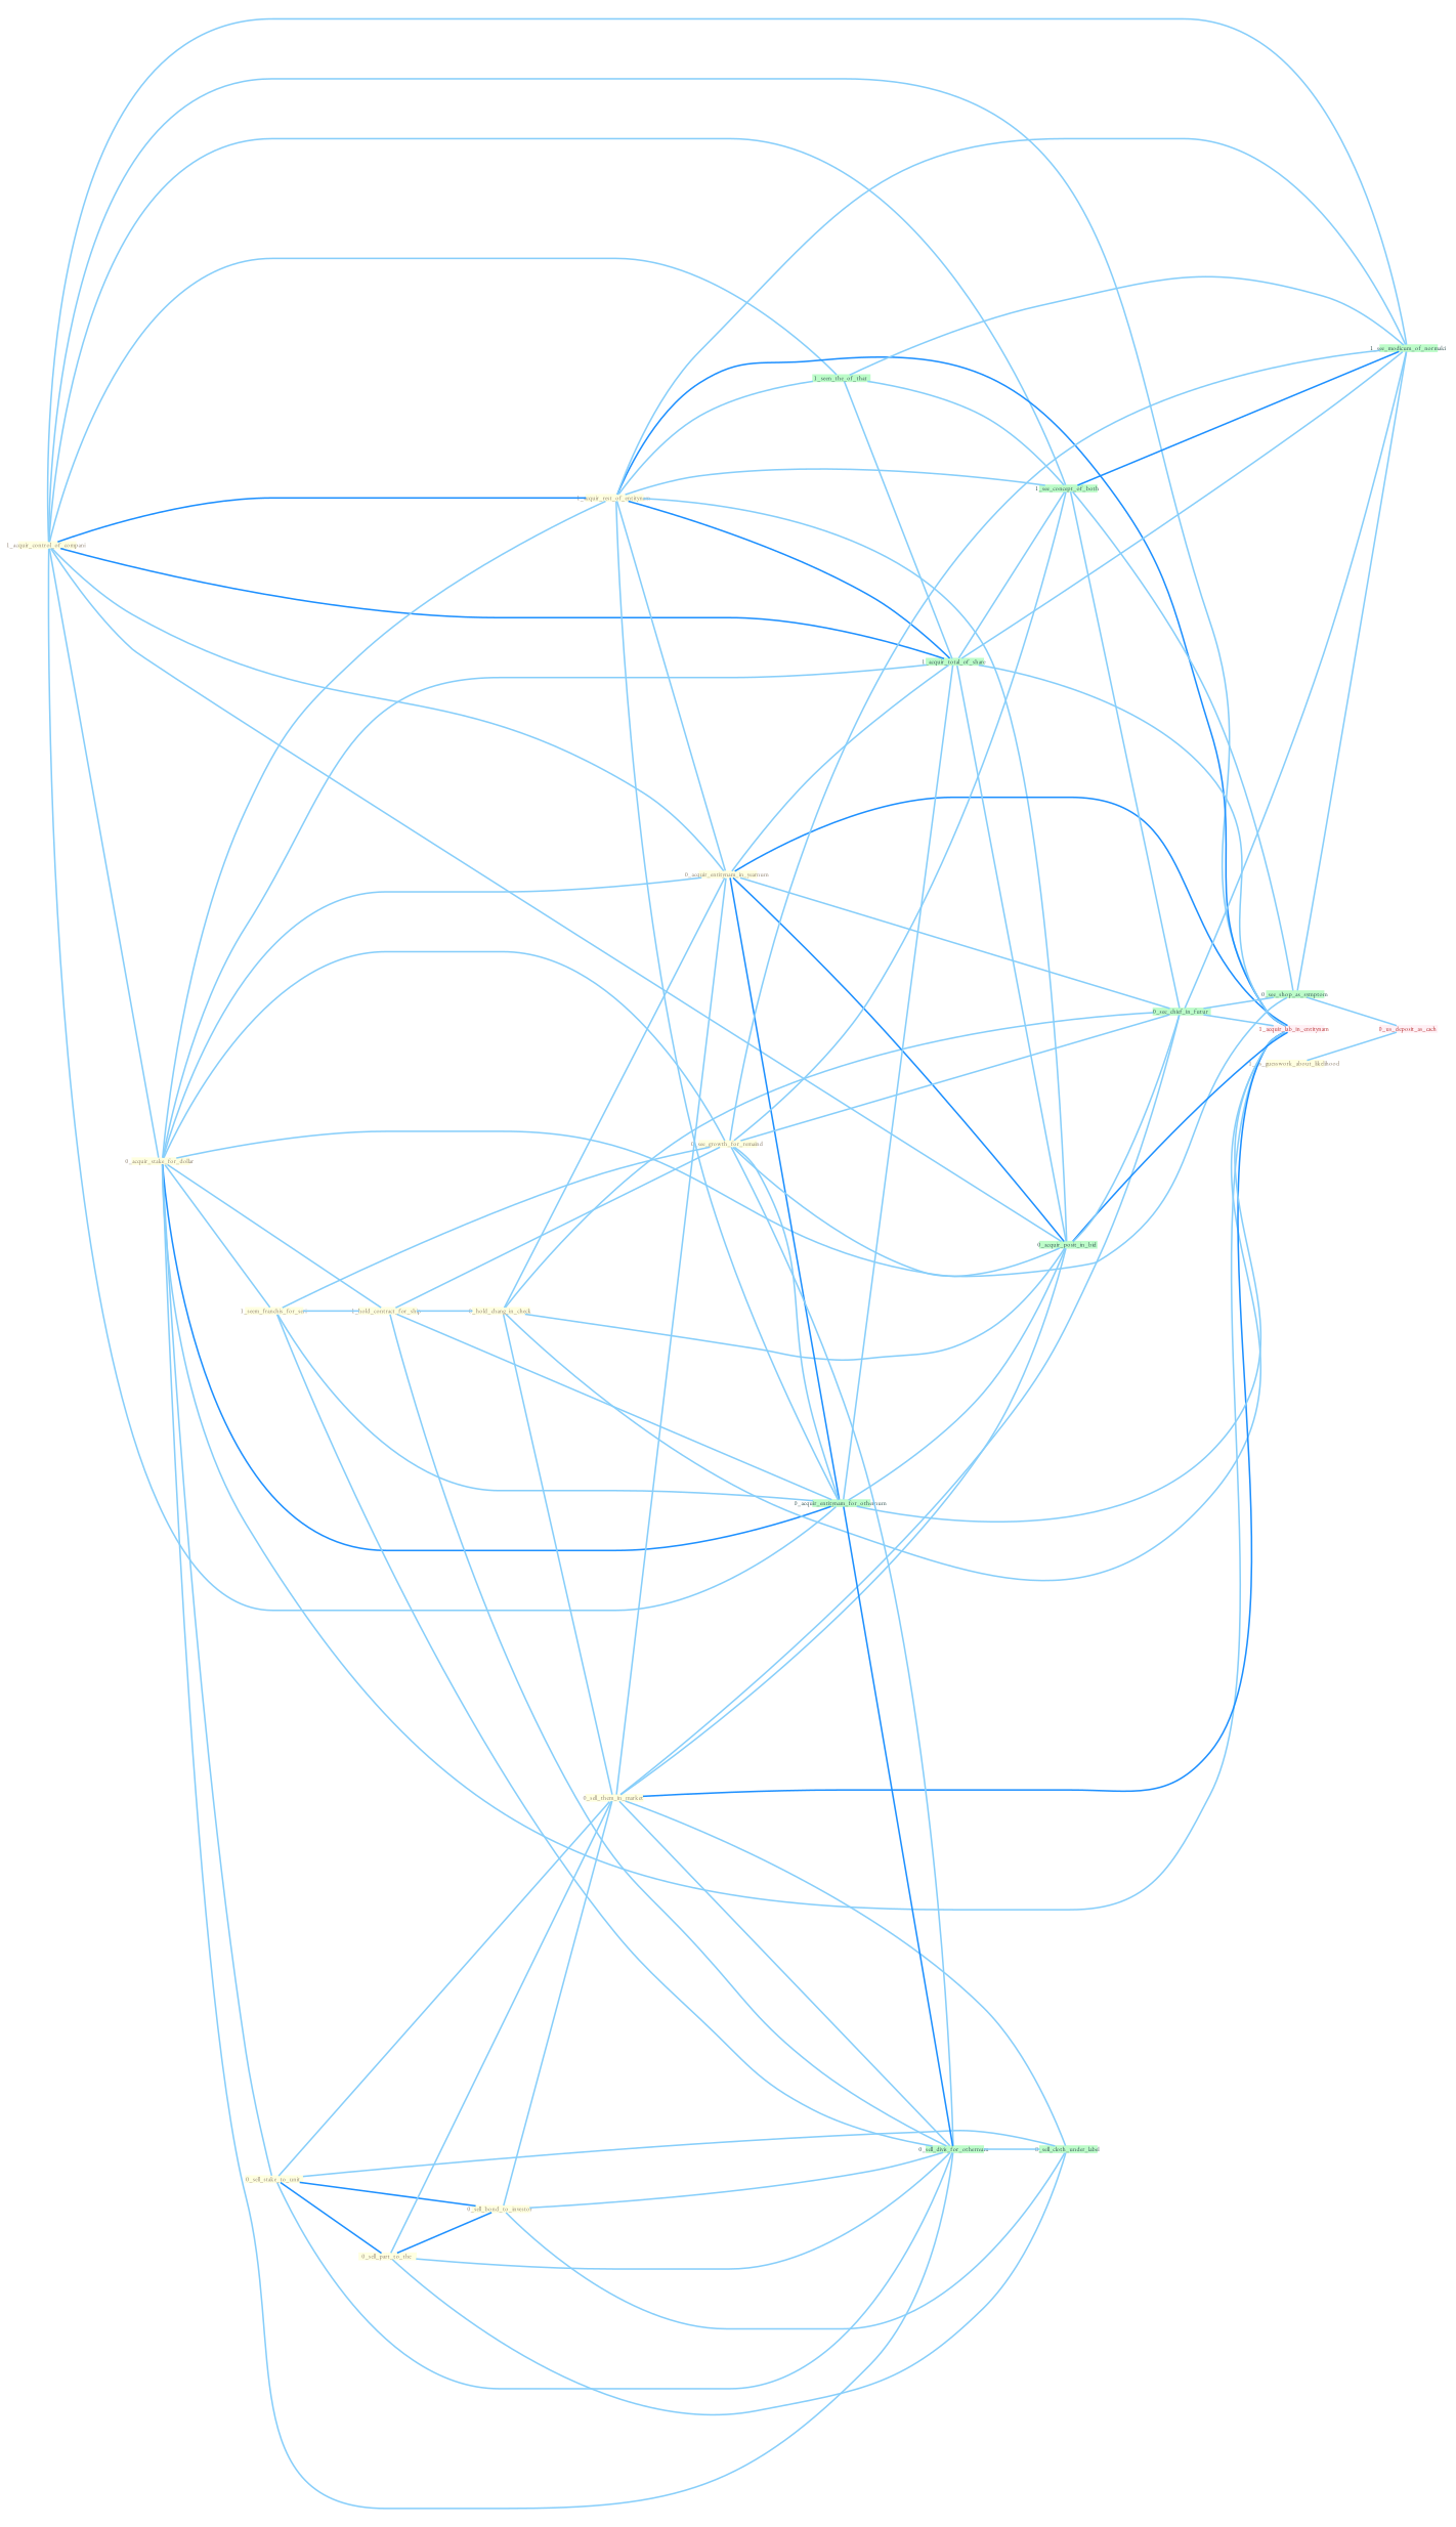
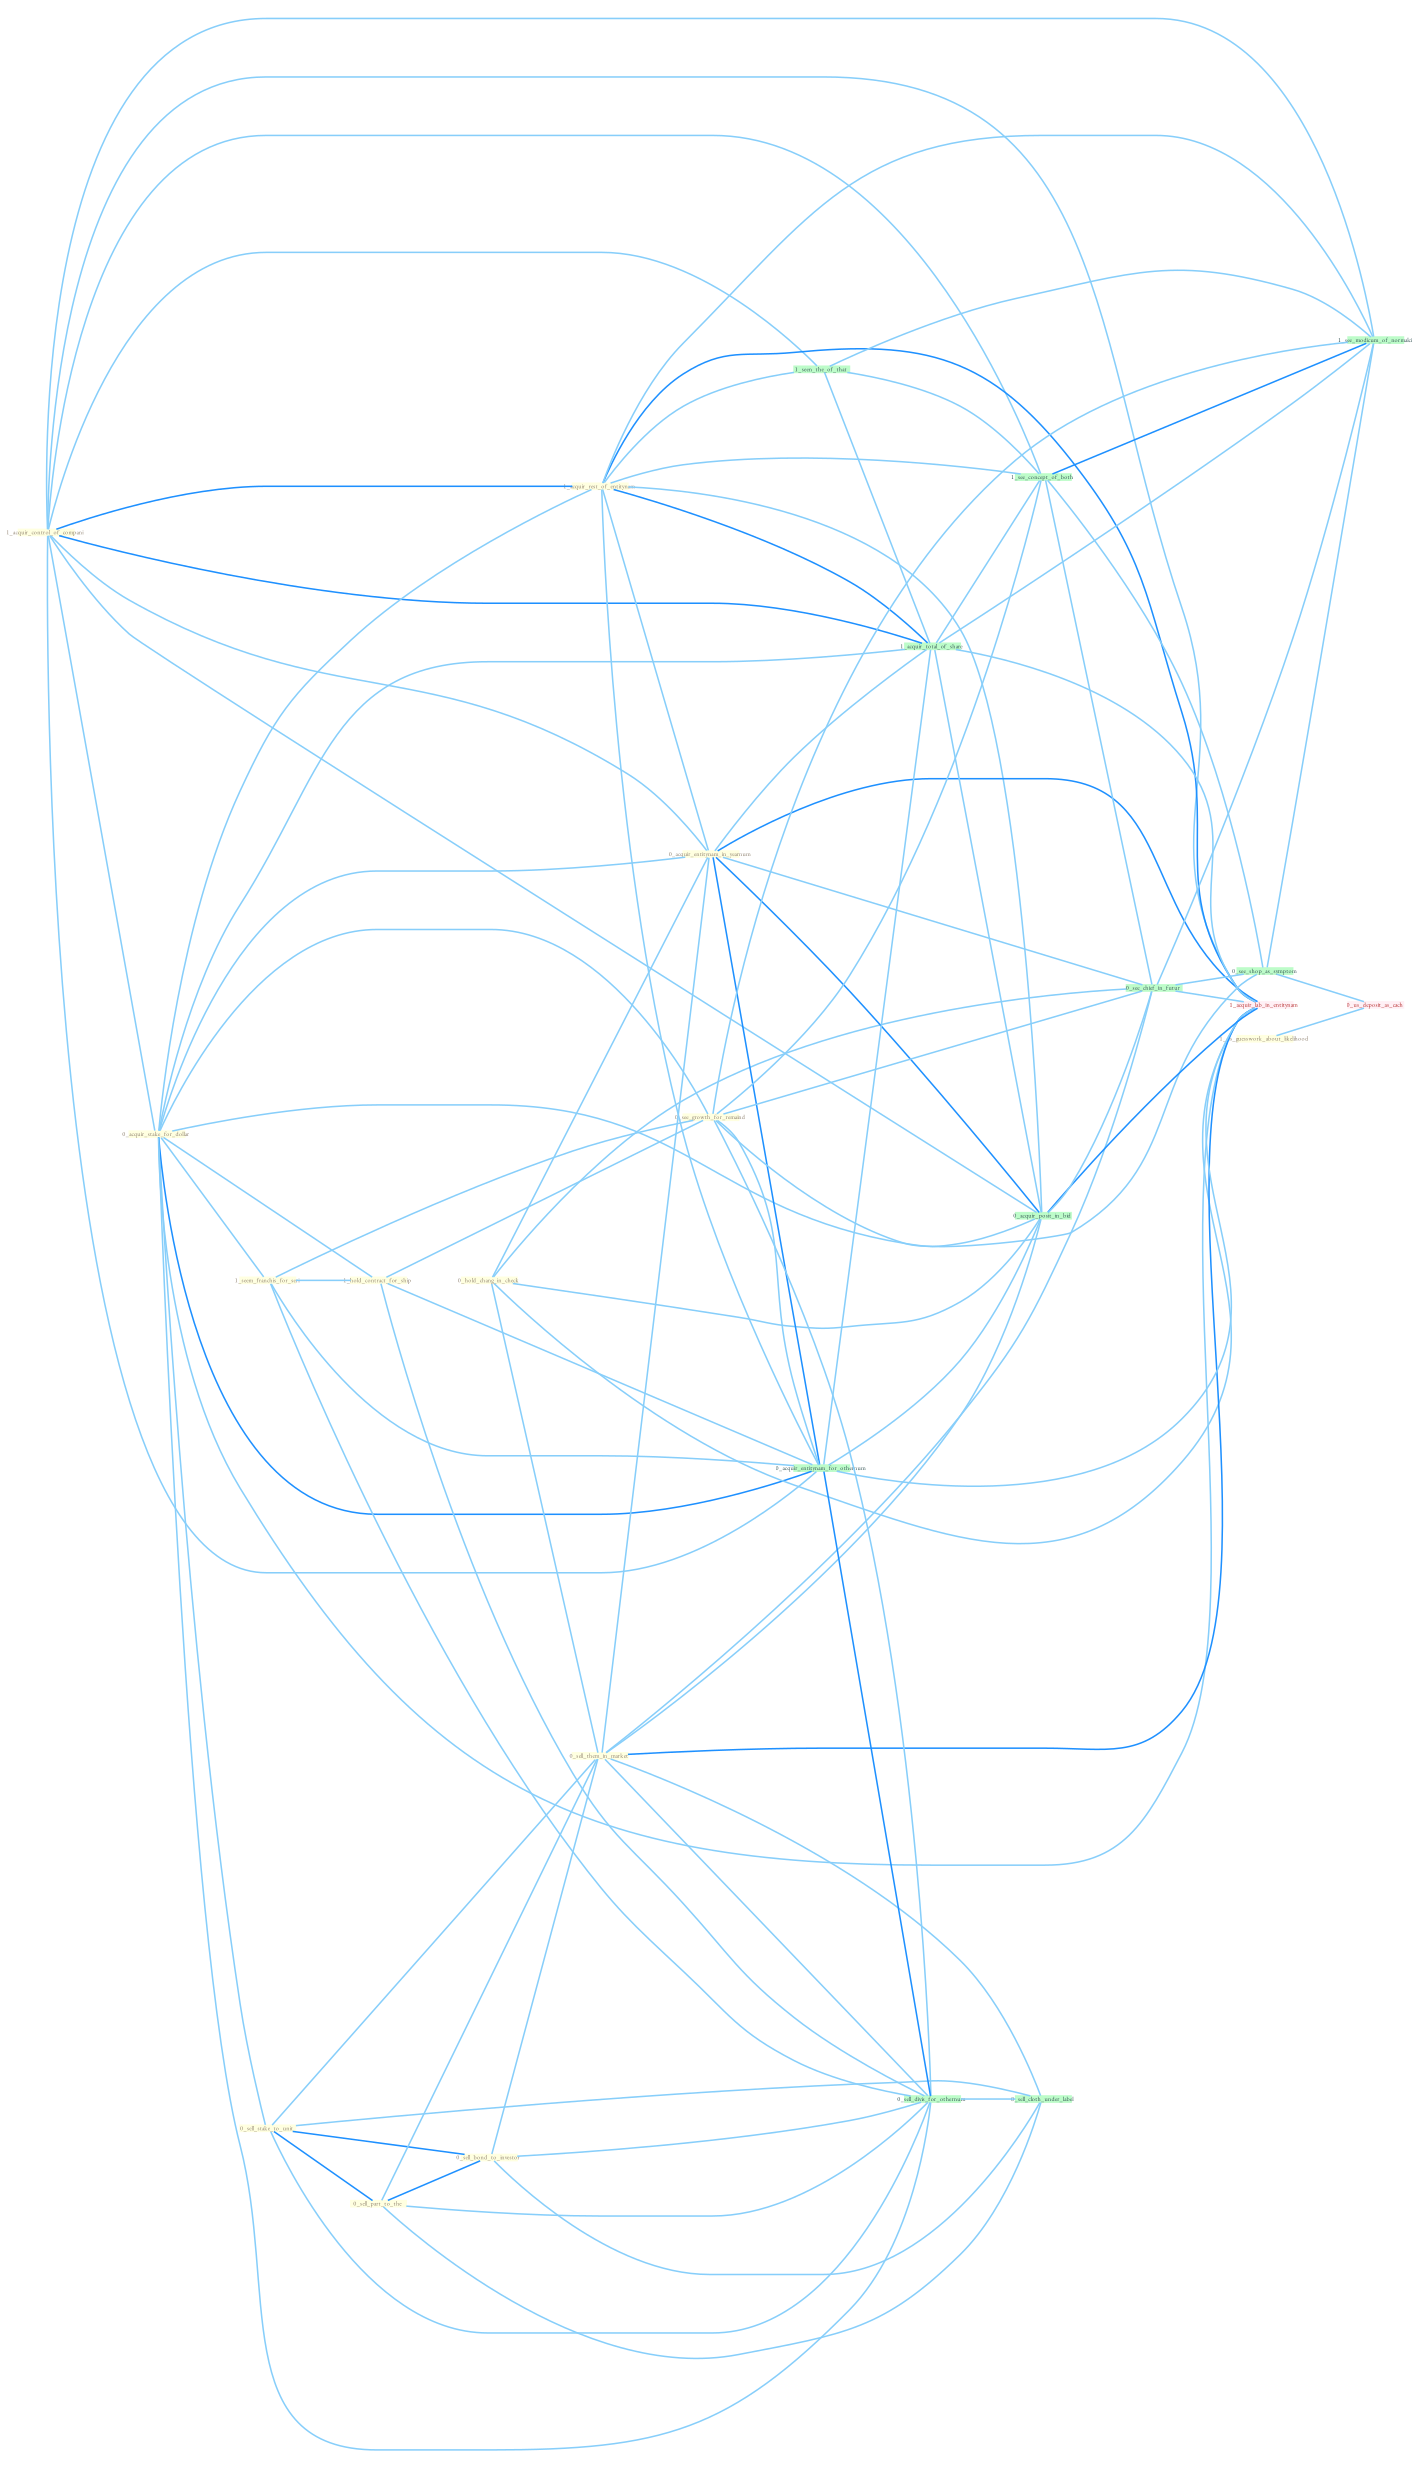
  graph {
    fontname="EB Garamond"
    rankdir=LR
    node [color="#ffffe0" fixedsize=true fontcolor="#8b7d6b" fontname="EB Garamond" fontsize=4 shape=polygon style=filled]
    edge [color="#87cefa" fontname="EB Garamond" w=1]
    "1_acquir_control_of_compani " [height=.06 width=.5]
    "0_acquir_stake_for_dollar " [height=.06 width=.5]
    "1_seem_franchis_for_seri " [height=.06 width=.5]
    "0_sell_stake_to_unit " [height=.06 width=.5]
    "1_us_guesswork_about_likelihood " [height=.06 width=.5]
    "0_sell_part_to_the " [height=.06 width=.5]
    "1_acquir_rest_of_entitynam " [height=.06 width=.5]
    "0_sell_bond_to_investor " [height=.06 width=.5]
    "1_hold_contract_for_ship " [height=.06 width=.5]
    "0_hold_chang_in_check " [height=.06 width=.5]
    "0_sell_them_in_market " [height=.06 width=.5]
    "0_acquir_entitynam_in_yearnum " [height=.06 width=.5]
    "0_see_growth_for_remaind " [height=.06 width=.5]
    "1_acquir_lab_in_entitynam " [color="#fff0f5" fontcolor="#b22222" height=.06 width=.5]
    "0_us_deposit_as_cach " [color="#fff0f5" fontcolor="#b22222" height=.06 width=.5]
    "0_acquir_entitynam_for_othernum " [color="#BDFCC9" fontcolor="#2f4f4f" height=.06 width=.5]
    "1_seen_the_of_that " [color="#BDFCC9" fontcolor="#2f4f4f" height=.06 width=.5]
    "1_acquir_total_of_share " [color="#BDFCC9" fontcolor="#2f4f4f" height=.06 width=.5]
    "0_acquir_posit_in_bid " [color="#BDFCC9" fontcolor="#2f4f4f" height=.06 width=.5]
    "1_see_concept_of_both " [color="#BDFCC9" fontcolor="#2f4f4f" height=.06 width=.5]
    "1_see_modicum_of_normalci " [color="#BDFCC9" fontcolor="#2f4f4f" height=.06 width=.5]
    "0_sell_divis_for_othernum " [color="#BDFCC9" fontcolor="#2f4f4f" height=.06 width=.5]
    "0_sell_cloth_under_label " [color="#BDFCC9" fontcolor="#2f4f4f" height=.06 width=.5]
    "0_see_chief_in_futur " [color="#BDFCC9" fontcolor="#2f4f4f" height=.06 width=.5]
    "0_see_shop_as_symptom " [color="#BDFCC9" fontcolor="#2f4f4f" height=.06 width=.5]
    subgraph sub_1 {
      "1_acquir_control_of_compani "
      "0_acquir_stake_for_dollar "
      "1_seem_franchis_for_seri "
      "0_sell_stake_to_unit "
      "1_us_guesswork_about_likelihood "
      "0_sell_part_to_the "
      "1_acquir_rest_of_entitynam "
      "0_sell_bond_to_investor "
      "1_hold_contract_for_ship "
      "0_hold_chang_in_check "
      "0_sell_them_in_market "
      "0_acquir_entitynam_in_yearnum "
      "0_see_growth_for_remaind "
    }
    subgraph sub_2 {
      "1_acquir_lab_in_entitynam "
      "0_us_deposit_as_cach "
    }
    "1_acquir_control_of_compani " -- "0_acquir_stake_for_dollar "
    "1_acquir_control_of_compani " -- "1_acquir_rest_of_entitynam " [color="#1e90ff" w=2]
    "1_acquir_control_of_compani " -- "0_acquir_entitynam_in_yearnum "
    "1_acquir_control_of_compani " -- "1_acquir_lab_in_entitynam "
    "1_acquir_control_of_compani " -- "0_acquir_entitynam_for_othernum "
    "1_acquir_control_of_compani " -- "1_seen_the_of_that "
    "1_acquir_control_of_compani " -- "1_acquir_total_of_share " [color="#1e90ff" w=2]
    "1_acquir_control_of_compani " -- "0_acquir_posit_in_bid "
    "1_acquir_control_of_compani " -- "1_see_concept_of_both "
    "1_acquir_control_of_compani " -- "1_see_modicum_of_normalci "
    "0_acquir_stake_for_dollar " -- "1_seem_franchis_for_seri "
    "0_acquir_stake_for_dollar " -- "0_sell_stake_to_unit "
    "0_acquir_stake_for_dollar " -- "1_acquir_rest_of_entitynam "
    "0_acquir_stake_for_dollar " -- "1_hold_contract_for_ship "
    "0_acquir_stake_for_dollar " -- "0_acquir_entitynam_in_yearnum "
    "0_acquir_stake_for_dollar " -- "0_see_growth_for_remaind "
    "0_acquir_stake_for_dollar " -- "1_acquir_lab_in_entitynam "
    "0_acquir_stake_for_dollar " -- "0_acquir_entitynam_for_othernum " [color="#1e90ff" w=2]
    "0_acquir_stake_for_dollar " -- "1_acquir_total_of_share "
    "0_acquir_stake_for_dollar " -- "0_acquir_posit_in_bid "
    "0_acquir_stake_for_dollar " -- "0_sell_divis_for_othernum "
    "1_seem_franchis_for_seri " -- "1_hold_contract_for_ship "
    "1_seem_franchis_for_seri " -- "0_see_growth_for_remaind "
    "1_seem_franchis_for_seri " -- "0_acquir_entitynam_for_othernum "
    "1_seem_franchis_for_seri " -- "0_sell_divis_for_othernum "
    "0_sell_stake_to_unit " -- "0_sell_part_to_the " [color="#1e90ff" w=2]
    "0_sell_stake_to_unit " -- "0_sell_bond_to_investor " [color="#1e90ff" w=2]
    "0_sell_stake_to_unit " -- "0_sell_them_in_market "
    "0_sell_stake_to_unit " -- "0_sell_divis_for_othernum "
    "0_sell_stake_to_unit " -- "0_sell_cloth_under_label "
    "1_us_guesswork_about_likelihood " -- "0_us_deposit_as_cach "
    "0_sell_part_to_the " -- "0_sell_bond_to_investor " [color="#1e90ff" w=2]
    "0_sell_part_to_the " -- "0_sell_them_in_market "
    "0_sell_part_to_the " -- "0_sell_divis_for_othernum "
    "0_sell_part_to_the " -- "0_sell_cloth_under_label "
    "1_acquir_rest_of_entitynam " -- "0_acquir_entitynam_in_yearnum "
    "1_acquir_rest_of_entitynam " -- "1_acquir_lab_in_entitynam " [color="#1e90ff" w=2]
    "1_acquir_rest_of_entitynam " -- "0_acquir_entitynam_for_othernum "
    "1_acquir_rest_of_entitynam " -- "1_seen_the_of_that "
    "1_acquir_rest_of_entitynam " -- "1_acquir_total_of_share " [color="#1e90ff" w=2]
    "1_acquir_rest_of_entitynam " -- "0_acquir_posit_in_bid "
    "1_acquir_rest_of_entitynam " -- "1_see_concept_of_both "
    "1_acquir_rest_of_entitynam " -- "1_see_modicum_of_normalci "
    "0_sell_bond_to_investor " -- "0_sell_them_in_market "
    "0_sell_bond_to_investor " -- "0_sell_divis_for_othernum "
    "0_sell_bond_to_investor " -- "0_sell_cloth_under_label "
-   "1_hold_contract_for_ship " -- "0_hold_chang_in_check "
    "1_hold_contract_for_ship " -- "0_see_growth_for_remaind "
    "1_hold_contract_for_ship " -- "0_acquir_entitynam_for_othernum "
    "1_hold_contract_for_ship " -- "0_sell_divis_for_othernum "
    "0_hold_chang_in_check " -- "0_sell_them_in_market "
    "0_hold_chang_in_check " -- "0_acquir_entitynam_in_yearnum "
    "0_hold_chang_in_check " -- "1_acquir_lab_in_entitynam "
    "0_hold_chang_in_check " -- "0_acquir_posit_in_bid "
    "0_hold_chang_in_check " -- "0_see_chief_in_futur "
    "0_sell_them_in_market " -- "0_acquir_entitynam_in_yearnum "
    "0_sell_them_in_market " -- "1_acquir_lab_in_entitynam " [color="#1e90ff"]
    "0_sell_them_in_market " -- "0_acquir_posit_in_bid "
    "0_sell_them_in_market " -- "0_sell_divis_for_othernum "
    "0_sell_them_in_market " -- "0_sell_cloth_under_label "
    "0_sell_them_in_market " -- "0_see_chief_in_futur "
    "0_acquir_entitynam_in_yearnum " -- "1_acquir_lab_in_entitynam " [color="#1e90ff" w=2]
    "0_acquir_entitynam_in_yearnum " -- "0_acquir_entitynam_for_othernum " [color="#1e90ff" w=2]
    "0_acquir_entitynam_in_yearnum " -- "1_acquir_total_of_share "
    "0_acquir_entitynam_in_yearnum " -- "0_acquir_posit_in_bid " [color="#1e90ff" w=2]
    "0_acquir_entitynam_in_yearnum " -- "0_see_chief_in_futur "
    "0_see_growth_for_remaind " -- "0_acquir_entitynam_for_othernum "
    "0_see_growth_for_remaind " -- "1_see_concept_of_both "
    "0_see_growth_for_remaind " -- "1_see_modicum_of_normalci "
    "0_see_growth_for_remaind " -- "0_sell_divis_for_othernum "
    "0_see_growth_for_remaind " -- "0_see_chief_in_futur "
    "0_see_growth_for_remaind " -- "0_see_shop_as_symptom "
    "0_acquir_entitynam_for_othernum " -- "1_acquir_lab_in_entitynam "
    "0_acquir_entitynam_for_othernum " -- "1_acquir_total_of_share "
    "0_acquir_entitynam_for_othernum " -- "0_acquir_posit_in_bid "
    "0_acquir_entitynam_for_othernum " -- "0_sell_divis_for_othernum " [color="#1e90ff" w=2]
    "1_seen_the_of_that " -- "1_acquir_total_of_share "
    "1_seen_the_of_that " -- "1_see_concept_of_both "
    "1_seen_the_of_that " -- "1_see_modicum_of_normalci "
    "1_acquir_total_of_share " -- "1_acquir_lab_in_entitynam "
    "1_acquir_total_of_share " -- "0_acquir_posit_in_bid "
    "1_acquir_total_of_share " -- "1_see_concept_of_both "
    "1_acquir_total_of_share " -- "1_see_modicum_of_normalci "
    "0_acquir_posit_in_bid " -- "1_acquir_lab_in_entitynam " [color="#1e90ff" w=2]
    "0_acquir_posit_in_bid " -- "0_see_chief_in_futur "
    "1_see_concept_of_both " -- "1_see_modicum_of_normalci " [color="#1e90ff" w=2]
    "1_see_concept_of_both " -- "0_see_chief_in_futur "
    "1_see_concept_of_both " -- "0_see_shop_as_symptom "
    "0_sell_divis_for_othernum " -- "0_sell_cloth_under_label "
    "0_see_chief_in_futur " -- "1_acquir_lab_in_entitynam "
    "0_see_chief_in_futur " -- "1_see_modicum_of_normalci "
    "0_see_chief_in_futur " -- "0_see_shop_as_symptom "
    "0_see_shop_as_symptom " -- "0_us_deposit_as_cach "
    "0_see_shop_as_symptom " -- "1_see_modicum_of_normalci "
  }
